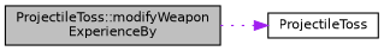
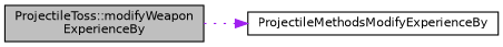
  digraph {
    rankdir=LR
    node [color=black fontname=Helvetica fontsize=10 shape=record style=filled]
    n1 [fillcolor=grey75 fontcolor=black height=0.2 label="ProjectileToss::modifyWeapon\lExperienceBy" width=0.4]
-   n2 [fillcolor=white height=0.2 label=ProjectileToss width=0.4]
+   n2 [fillcolor=white height=0.2 label=ProjectileMethodsModifyExperienceBy width=0.4]
    n1 -> n2 [color=purple fontname=Helvetica fontsize=10 labelfontname=Helvetica labelfontsize=10 style=dotted]
  }
